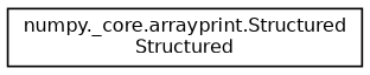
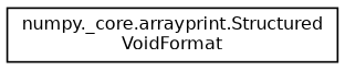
  digraph {
    rankdir=LR
-   n1 [color=black fillcolor=white fontname=Helvetica fontsize=10 height=0.2 label="numpy._core.arrayprint.Structured\lStructured" shape=record style=filled width=0.4]
+   n1 [color=black fillcolor=white fontname=Helvetica fontsize=10 height=0.2 label="numpy._core.arrayprint.Structured\lVoidFormat" shape=record style=filled width=0.4]
  }
